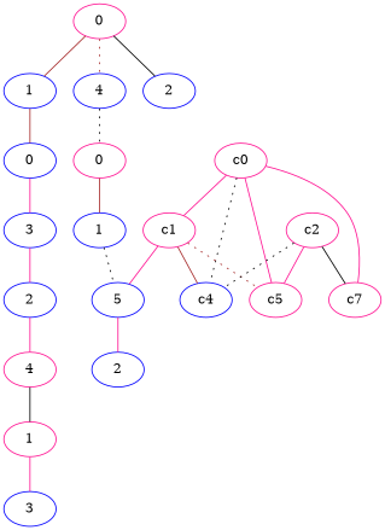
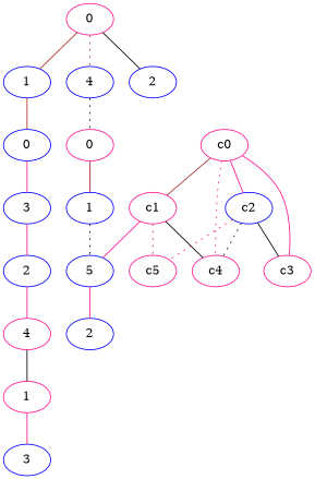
  graph {
    node [color=deeppink]
    edge [color=deeppink]
    n1 [label=0]
    n2 [color=blue label=1]
    n3 [color=blue label=4]
    n4 [color=blue label=2]
    n5 [color=blue label=0]
    n6 [label=0]
    n7 [color=blue label=3]
    n8 [color=blue label=2]
    n9 [label=4]
    n10 [label=1]
    n11 [color=blue label=3]
    n12 [color=blue label=1]
    n13 [color=blue label=5]
    n14 [color=blue label=2]
    c0
    c1
-   c2
-   c3 [label=c7]
-   c4 [color=blue]
+   c2 [color=blue]
+   c3
+   c4
    c5
    n1 -- n2 [color=brown]
    n1 -- n3 [color=brown style=dotted]
    n1 -- n4 [color=black]
    n2 -- n5 [color=brown]
    n3 -- n6 [color=black style=dotted]
    n5 -- n7
    n6 -- n12 [color=brown]
    n7 -- n8
    n8 -- n9
    n9 -- n10 [color=black]
    n10 -- n11
    n12 -- n13 [color=black style=dotted]
    n13 -- n14
-   c0 -- c1
-   c0 -- c5
+   c0 -- c1 [color=brown]
+   c0 -- c2
    c0 -- c3
-   c0 -- c4 [color=black style=dotted]
+   c0 -- c4 [style=dotted]
    c1 -- n13
-   c1 -- c4 [color=brown]
+   c1 -- c4 [color=black]
    c1 -- c5 [color=brown style=dotted]
    c2 -- c3 [color=black]
    c2 -- c4 [color=black style=dotted]
-   c2 -- c5
+   c2 -- c5 [style=dotted]
  }
